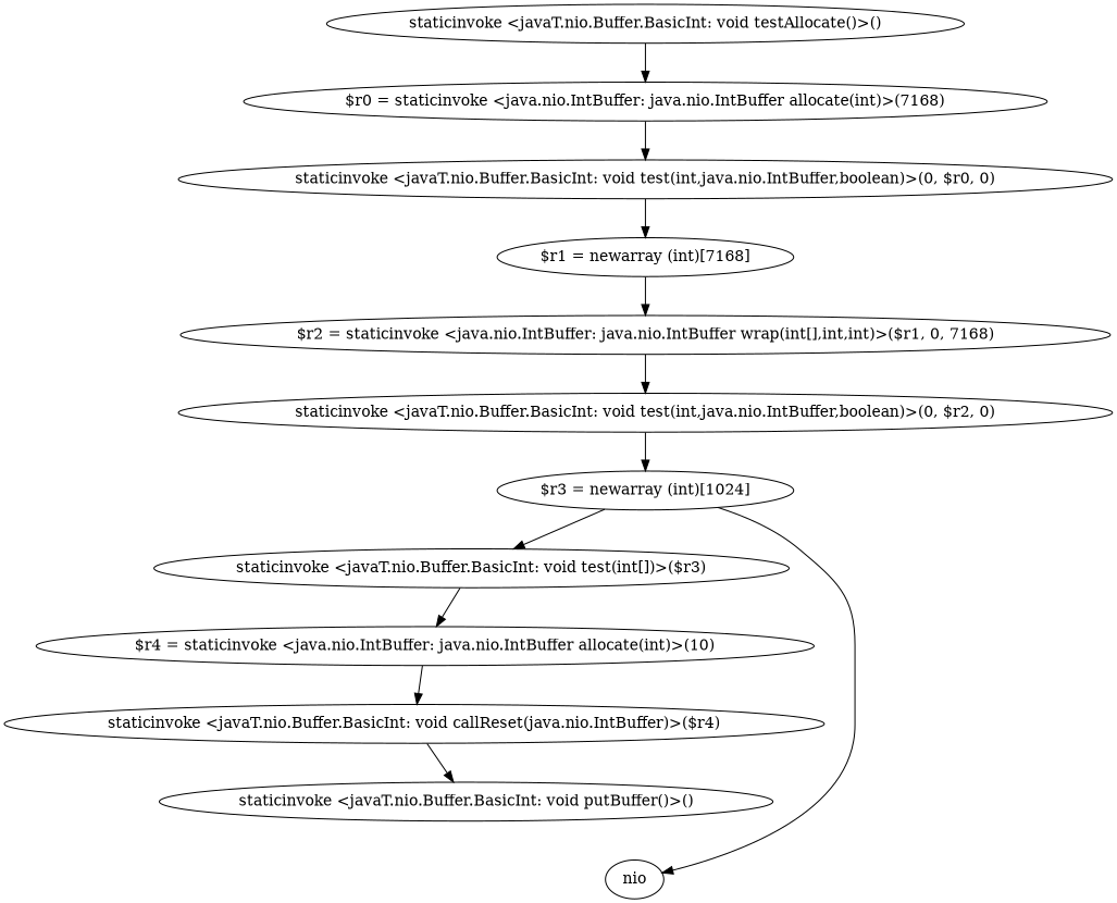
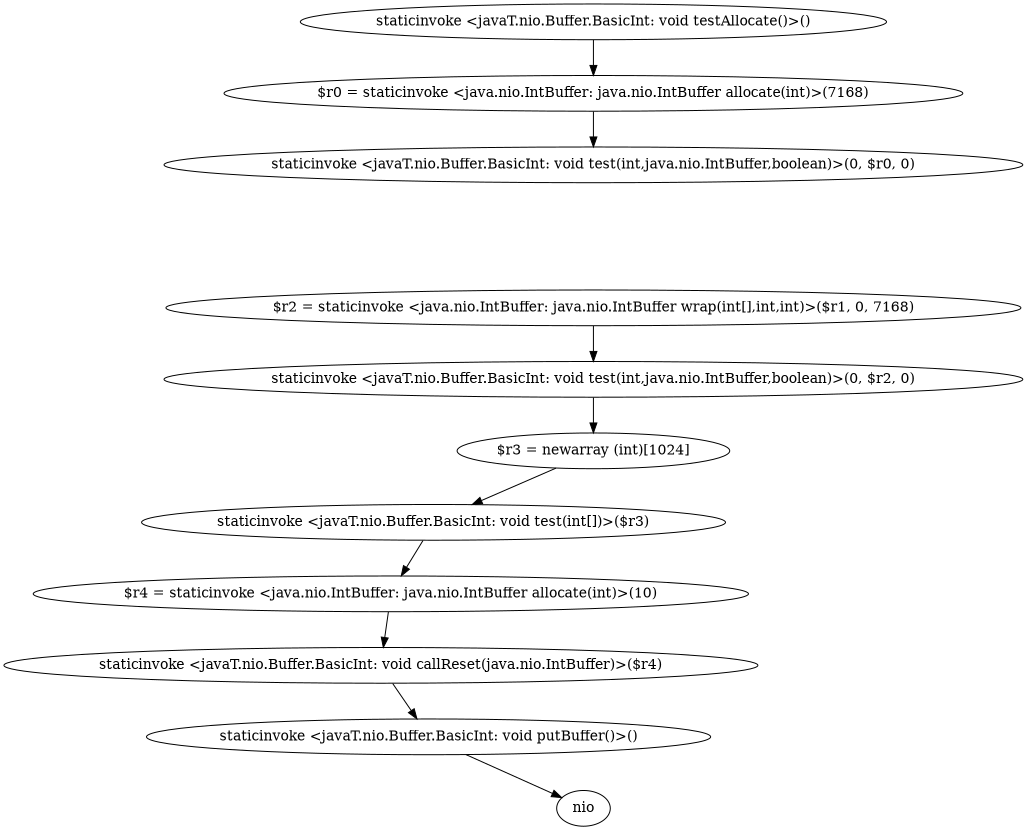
  digraph {
    "staticinvoke <javaT.nio.Buffer.BasicInt: void testAllocate()>()"
    "$r0 = staticinvoke <java.nio.IntBuffer: java.nio.IntBuffer allocate(int)>(7168)"
    "staticinvoke <javaT.nio.Buffer.BasicInt: void test(int,java.nio.IntBuffer,boolean)>(0, $r0, 0)"
-   "$r1 = newarray (int)[7168]"
    "$r2 = staticinvoke <java.nio.IntBuffer: java.nio.IntBuffer wrap(int[],int,int)>($r1, 0, 7168)"
    "staticinvoke <javaT.nio.Buffer.BasicInt: void test(int,java.nio.IntBuffer,boolean)>(0, $r2, 0)"
    "$r3 = newarray (int)[1024]"
    "staticinvoke <javaT.nio.Buffer.BasicInt: void test(int[])>($r3)"
    "$r4 = staticinvoke <java.nio.IntBuffer: java.nio.IntBuffer allocate(int)>(10)"
    "staticinvoke <javaT.nio.Buffer.BasicInt: void callReset(java.nio.IntBuffer)>($r4)"
    "staticinvoke <javaT.nio.Buffer.BasicInt: void putBuffer()>()"
    n12 [label=nio]
    "staticinvoke <javaT.nio.Buffer.BasicInt: void testAllocate()>()" -> "$r0 = staticinvoke <java.nio.IntBuffer: java.nio.IntBuffer allocate(int)>(7168)"
    "$r0 = staticinvoke <java.nio.IntBuffer: java.nio.IntBuffer allocate(int)>(7168)" -> "staticinvoke <javaT.nio.Buffer.BasicInt: void test(int,java.nio.IntBuffer,boolean)>(0, $r0, 0)"
-   "staticinvoke <javaT.nio.Buffer.BasicInt: void test(int,java.nio.IntBuffer,boolean)>(0, $r0, 0)" -> "$r1 = newarray (int)[7168]"
-   "$r1 = newarray (int)[7168]" -> "$r2 = staticinvoke <java.nio.IntBuffer: java.nio.IntBuffer wrap(int[],int,int)>($r1, 0, 7168)"
    "$r2 = staticinvoke <java.nio.IntBuffer: java.nio.IntBuffer wrap(int[],int,int)>($r1, 0, 7168)" -> "staticinvoke <javaT.nio.Buffer.BasicInt: void test(int,java.nio.IntBuffer,boolean)>(0, $r2, 0)"
    "staticinvoke <javaT.nio.Buffer.BasicInt: void test(int,java.nio.IntBuffer,boolean)>(0, $r2, 0)" -> "$r3 = newarray (int)[1024]"
    "$r3 = newarray (int)[1024]" -> "staticinvoke <javaT.nio.Buffer.BasicInt: void test(int[])>($r3)"
    "staticinvoke <javaT.nio.Buffer.BasicInt: void test(int[])>($r3)" -> "$r4 = staticinvoke <java.nio.IntBuffer: java.nio.IntBuffer allocate(int)>(10)"
    "$r4 = staticinvoke <java.nio.IntBuffer: java.nio.IntBuffer allocate(int)>(10)" -> "staticinvoke <javaT.nio.Buffer.BasicInt: void callReset(java.nio.IntBuffer)>($r4)"
    "staticinvoke <javaT.nio.Buffer.BasicInt: void callReset(java.nio.IntBuffer)>($r4)" -> "staticinvoke <javaT.nio.Buffer.BasicInt: void putBuffer()>()"
-   "$r3 = newarray (int)[1024]" -> n12
+   "staticinvoke <javaT.nio.Buffer.BasicInt: void putBuffer()>()" -> n12
  }
